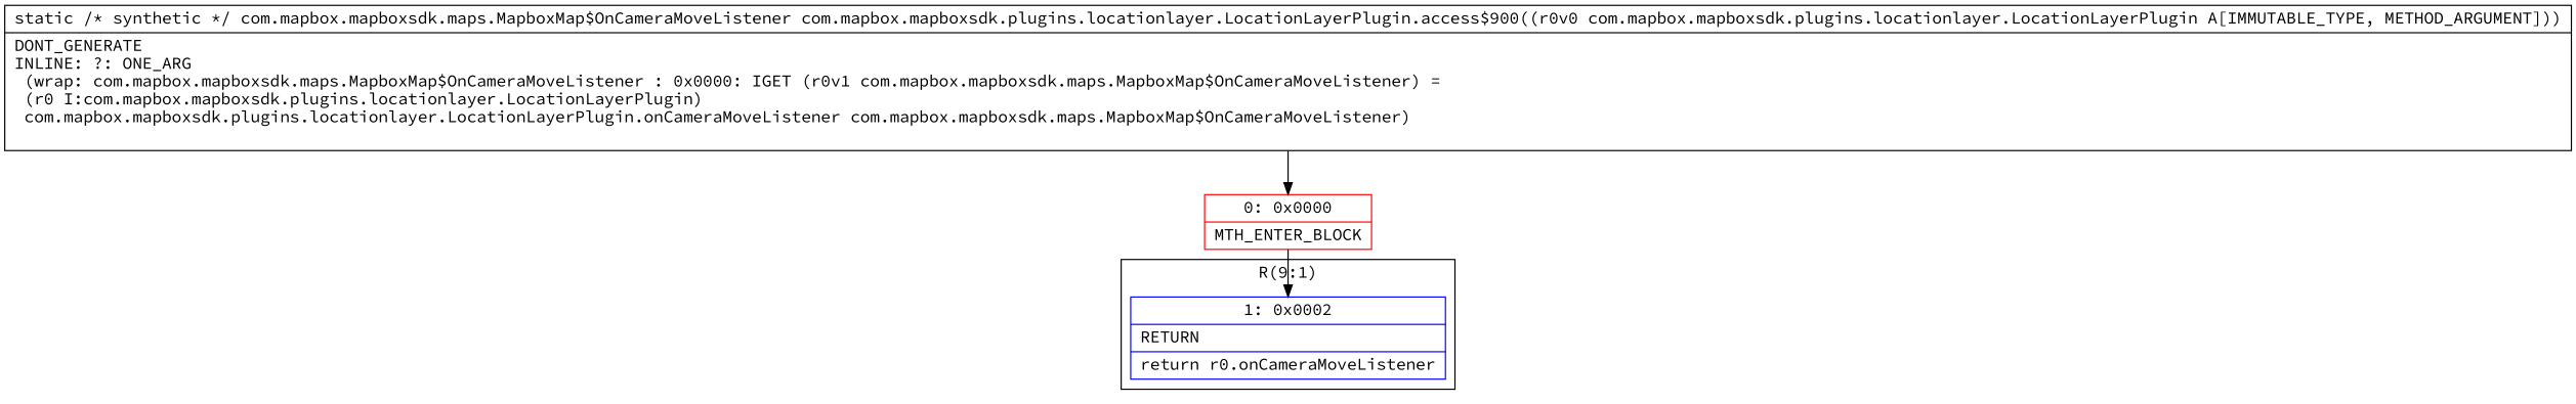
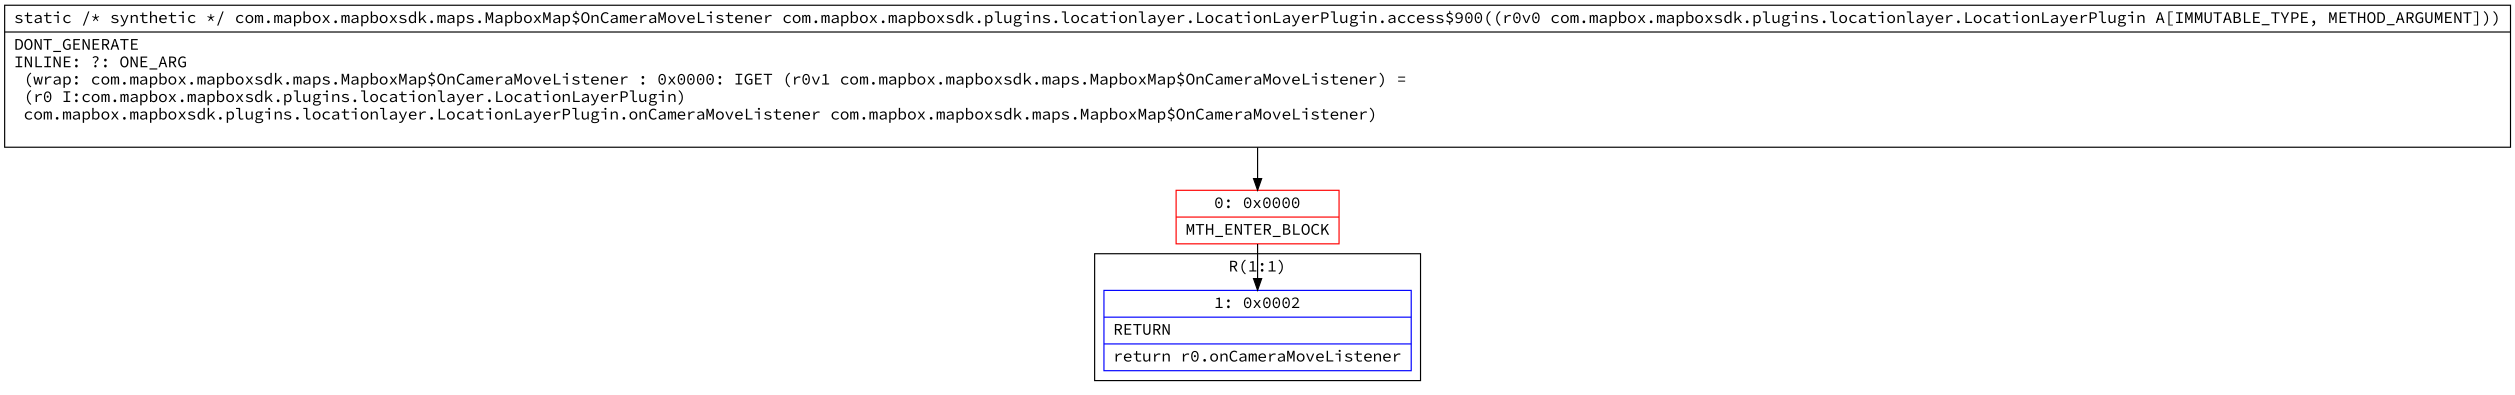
  digraph {
    fontname="Source Code Pro"
    node [shape=record fontname="Source Code Pro"]
    edge [fontname="Source Code Pro"]
    n1 [color=blue label="{1\:\ 0x0002|RETURN\l|return r0.onCameraMoveListener\l}"]
    n2 [color=red label="{0\:\ 0x0000|MTH_ENTER_BLOCK\l}"]
    n3 [label="{static \/* synthetic *\/ com.mapbox.mapboxsdk.maps.MapboxMap$OnCameraMoveListener com.mapbox.mapboxsdk.plugins.locationlayer.LocationLayerPlugin.access$900((r0v0 com.mapbox.mapboxsdk.plugins.locationlayer.LocationLayerPlugin A[IMMUTABLE_TYPE, METHOD_ARGUMENT]))  | DONT_GENERATE\lINLINE: ?: ONE_ARG  \l  (wrap: com.mapbox.mapboxsdk.maps.MapboxMap$OnCameraMoveListener : 0x0000: IGET  (r0v1 com.mapbox.mapboxsdk.maps.MapboxMap$OnCameraMoveListener) = \l  (r0 I:com.mapbox.mapboxsdk.plugins.locationlayer.LocationLayerPlugin)\l com.mapbox.mapboxsdk.plugins.locationlayer.LocationLayerPlugin.onCameraMoveListener com.mapbox.mapboxsdk.maps.MapboxMap$OnCameraMoveListener)\l\l}"]
    subgraph cluster_1 {
-     label="R(9:1)"
+     label="R(1:1)"
      n1
    }
    n2 -> n1
    n3 -> n2
  }
